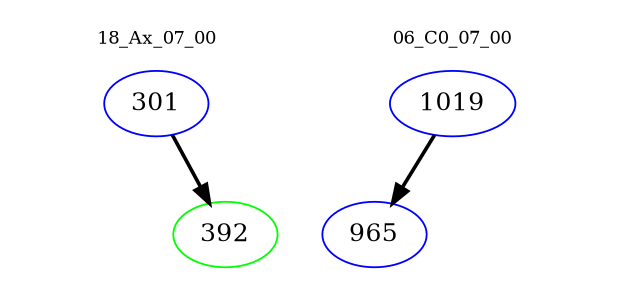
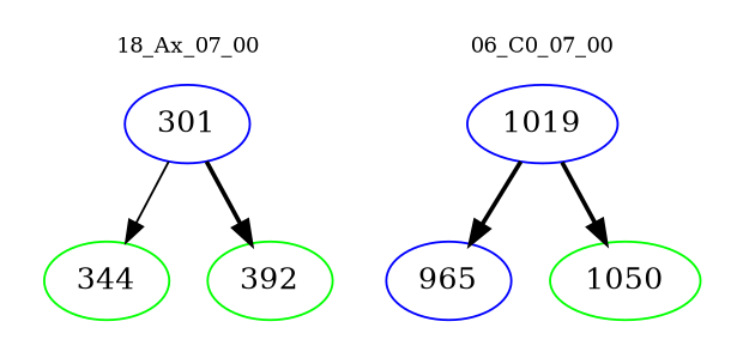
  digraph {
    fontname="DejaVu Serif"
    node [color=blue fontname="DejaVu Serif"]
    edge [color=black fontname="DejaVu Serif" style=bold]
    n1 [label=301]
+   n2 [color=green label=344]
    n3 [color=green label=392]
    n4 [label=1019]
    n5 [label=965]
+   n6 [color=green label=1050]
    subgraph cluster_1 {
      color=white
      fontsize=10
      label="18_Ax_07_00"
      n1
+     n2
      n3
    }
    subgraph cluster_2 {
      color=white
      fontsize=10
      label="06_C0_07_00"
      n4
      n5
+     n6
    }
+   n1 -> n2 [style=solid]
    n1 -> n3
    n4 -> n5
+   n4 -> n6
  }
